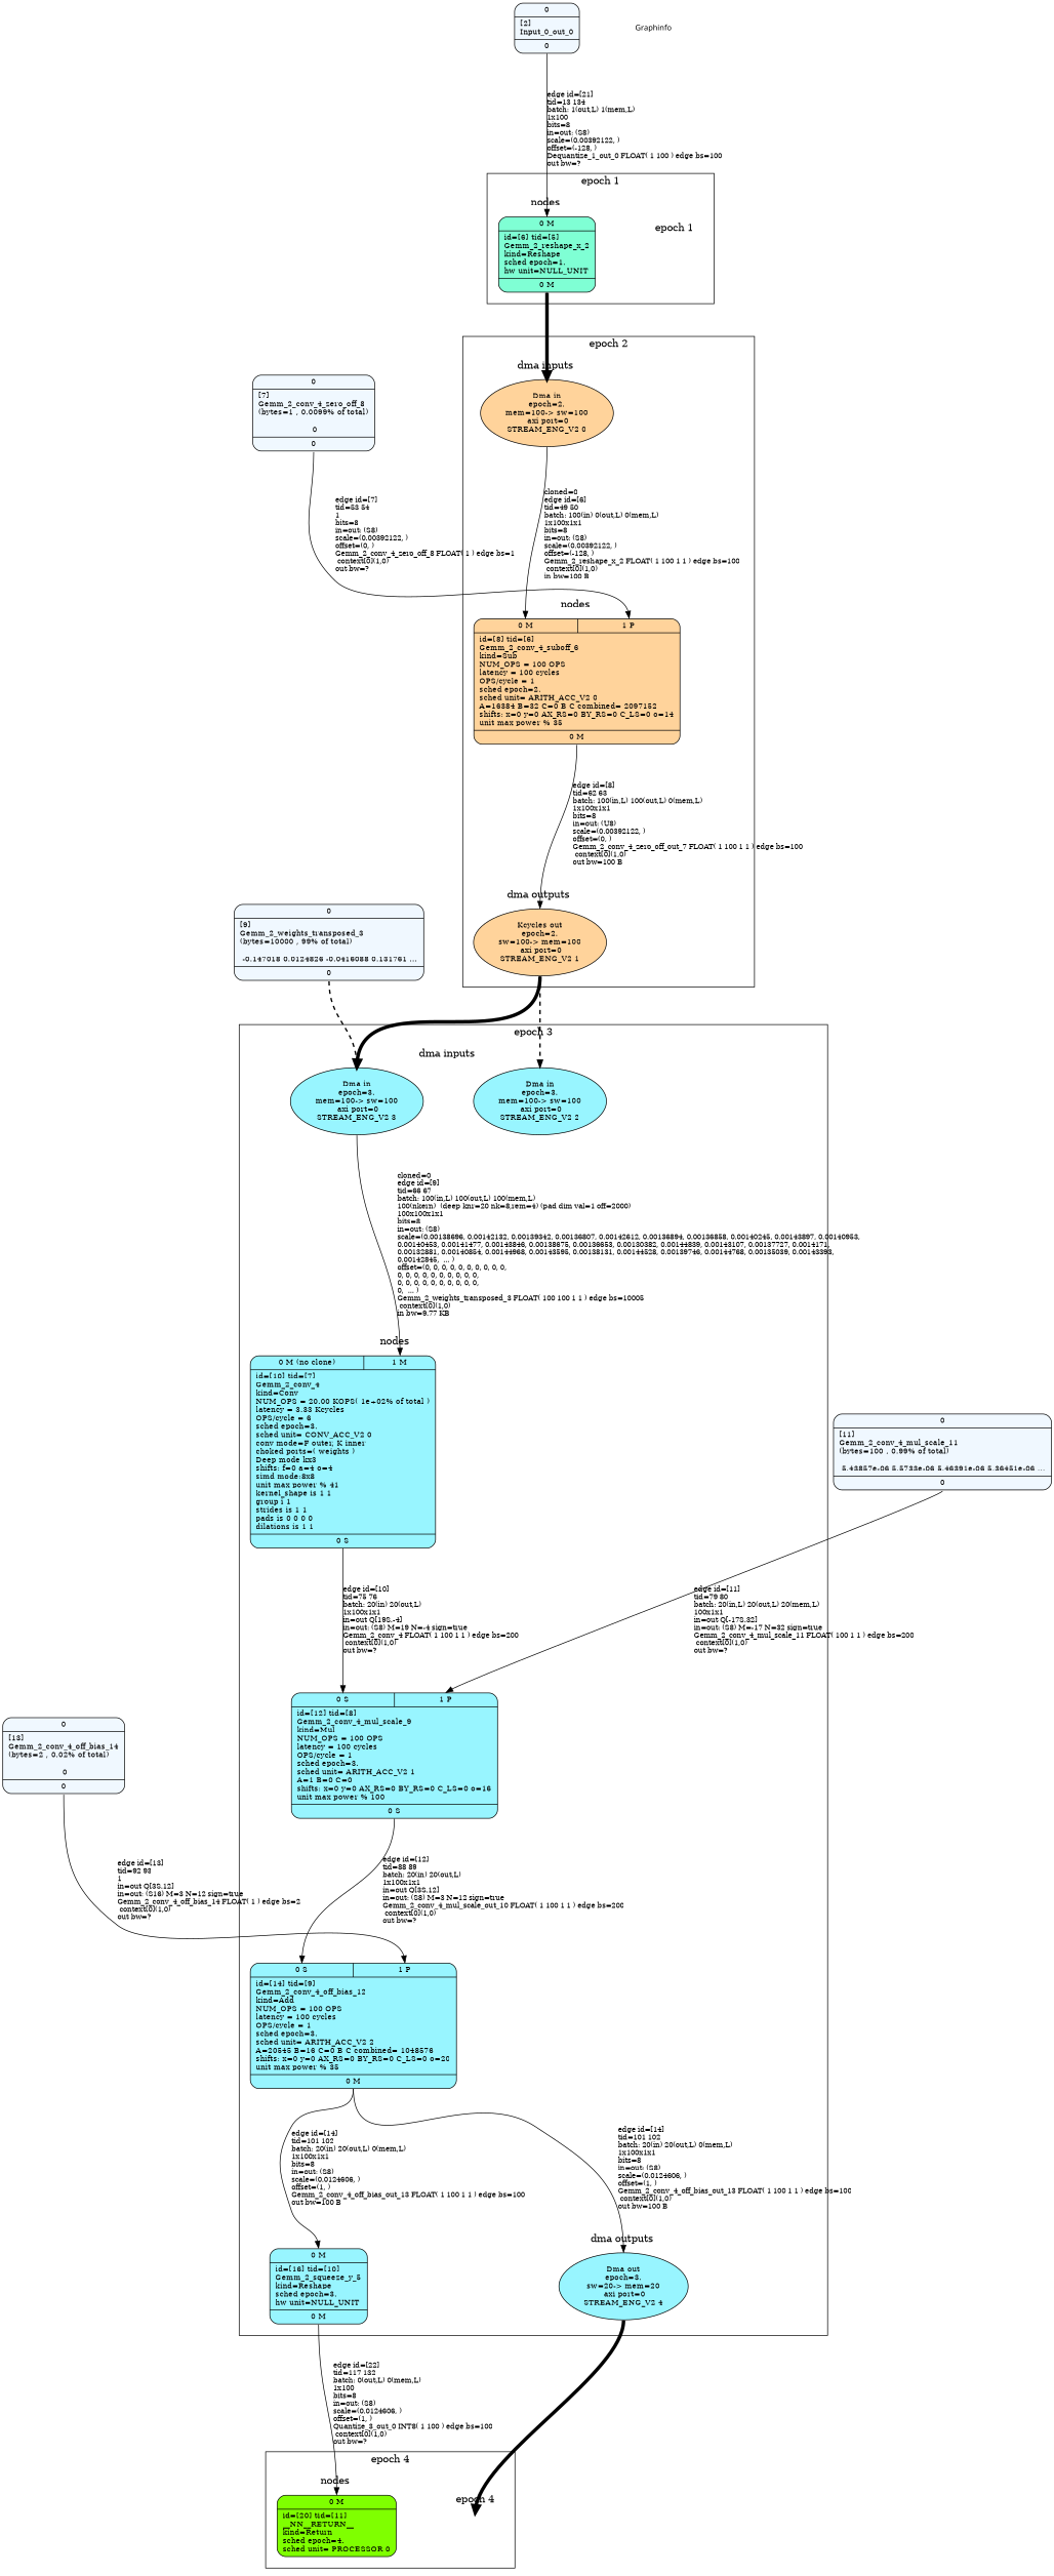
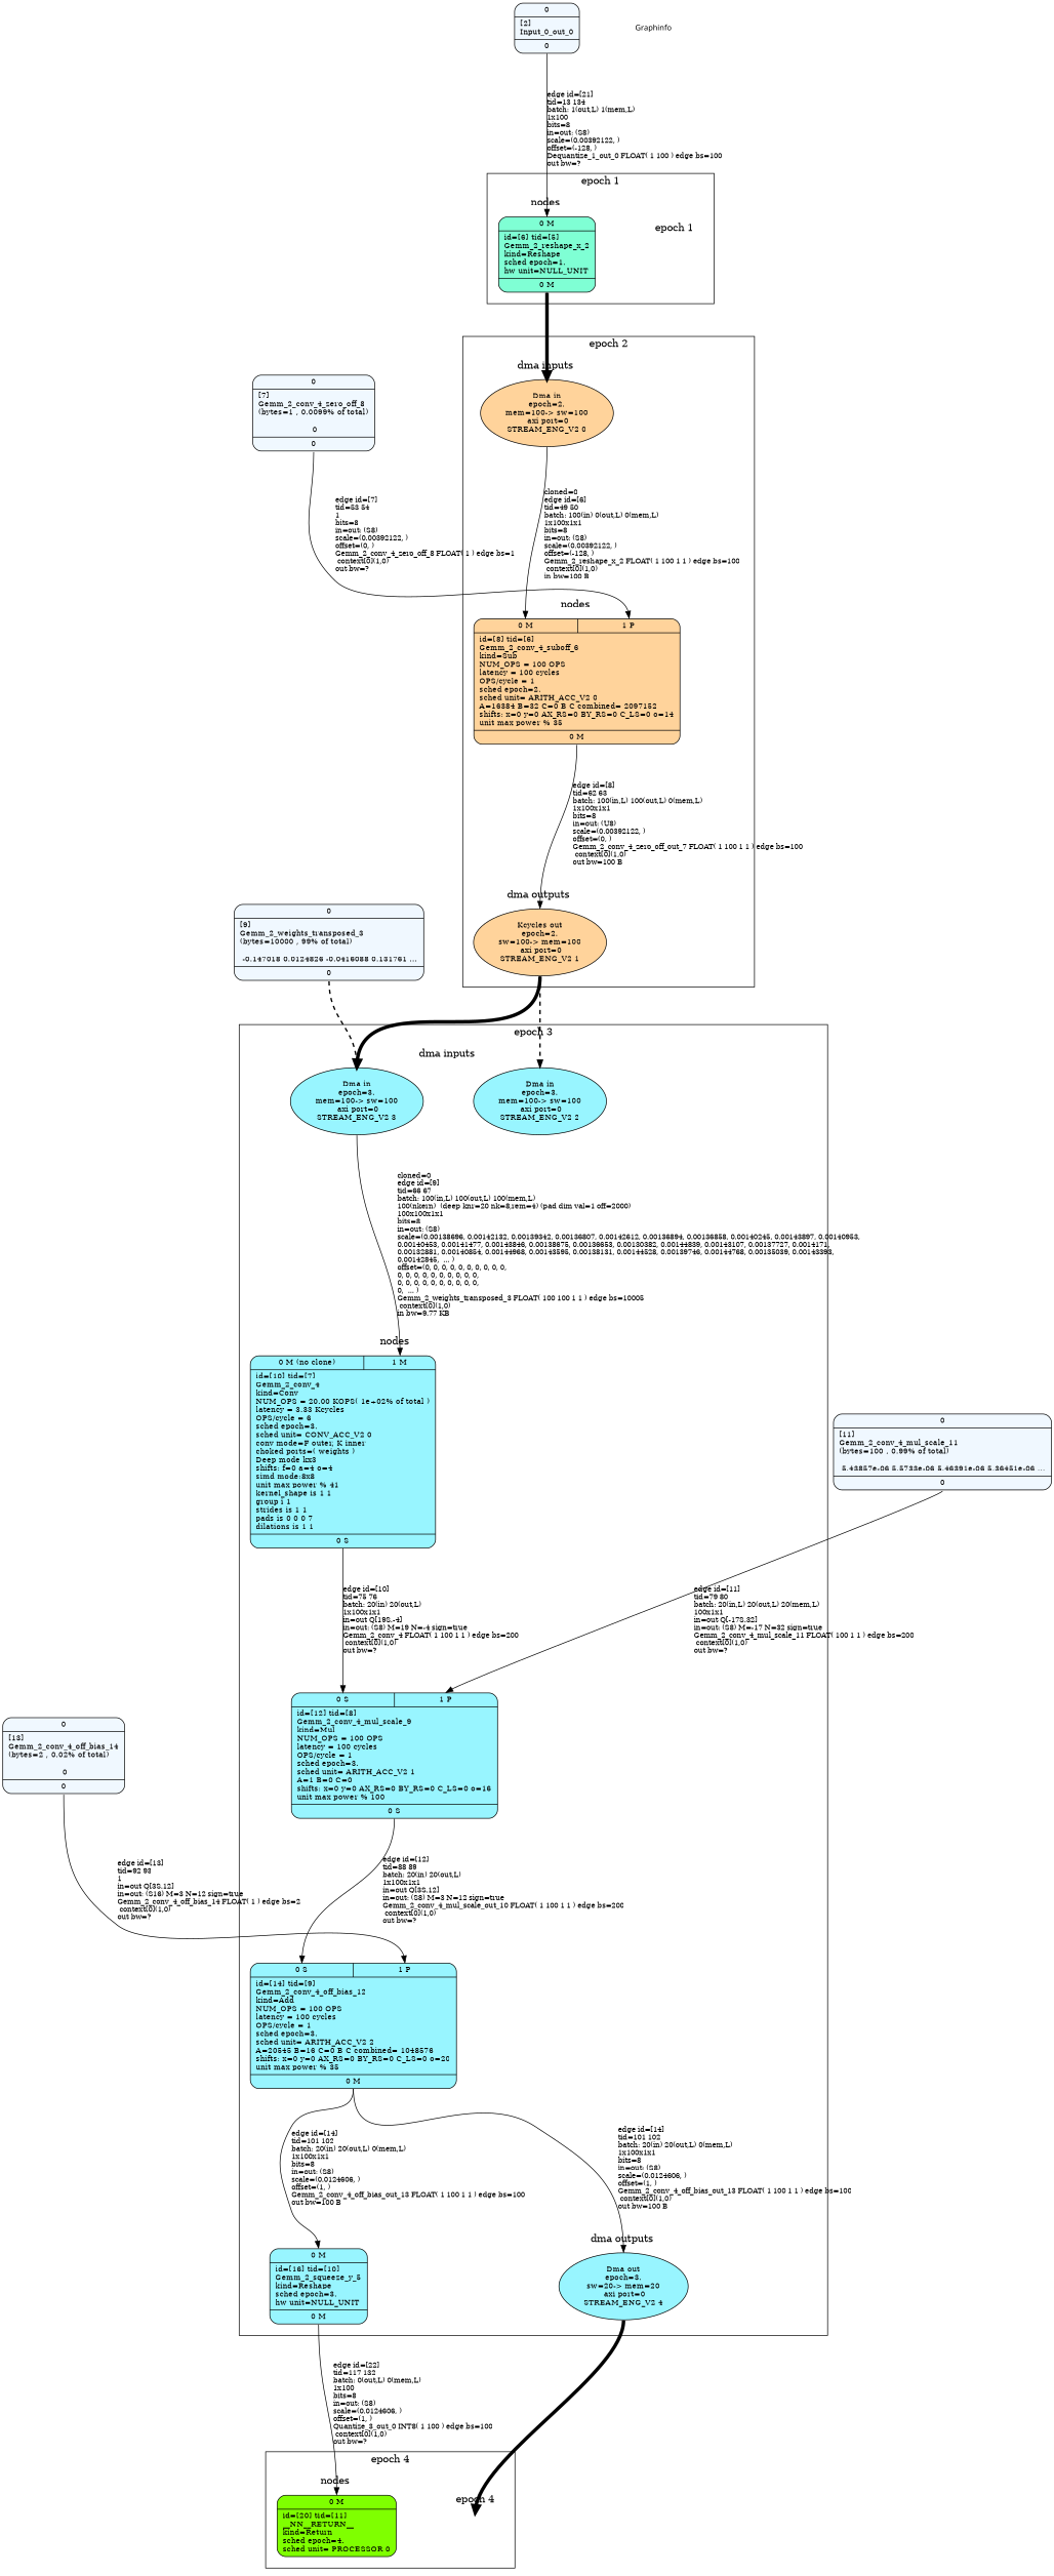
  digraph {
    compound=true
    fontsize=11
    nodesep=1
    rankdir=BU
    ranksep=1.5
    splines=spline
    node [fillcolor=cadetblue1 fontsize=11 shape=record style="rounded,filled"]
    edge [fontsize=10 headport=n tailport="o0:s"]
    n1 [fillcolor=aquamarine label="{ { < i0>  0 M } | id=[6] tid=[5]\lGemm_2_reshape_x_2\lkind=Reshape\lsched epoch=1.\lhw unit=NULL_UNIT\l | { < o0>  0 M } }"]
    dummy_1 [style=invis fillcolor="" shape=""]
    n3 [fillcolor=burlywood1 label="{ { < i0>  0 M  | < i1>  1 P } | id=[8] tid=[6]\lGemm_2_conv_4_suboff_6\lkind=Sub\lNUM_OPS = 100 OPS\llatency = 100 cycles\lOPS/cycle = 1\lsched epoch=2.\lsched unit= ARITH_ACC_V2 0\lA=16384 B=32 C=0 B C combined= 2097152\lshifts: x=0 y=0 AX_RS=0 BY_RS=0 C_LS=0 o=14\lunit max power % 35\l | { < o0>  0 M } }"]
    n4 [fillcolor=burlywood1 label="Dma in\nepoch=2.\nmem=100-> sw=100\n axi port=0\nSTREAM_ENG_V2 0" shape=ellipse width=0.1]
    n5 [fillcolor=burlywood1 label="Kcycles out\nepoch=2.\nsw=100-> mem=100\n axi port=0\nSTREAM_ENG_V2 1" shape=ellipse width=0.1]
-   n6 [label="{ { < i0>  0 M (no clone)  | < i1>  1 M } | id=[10] tid=[7]\lGemm_2_conv_4\lkind=Conv\lNUM_OPS = 20.00 KOPS( 1e+02% of total )\llatency = 3.33 Kcycles\lOPS/cycle = 6\lsched epoch=3.\lsched unit= CONV_ACC_V2 0\lconv mode=F outer, K inner\lchoked ports=( weights  )\lDeep mode kx3\lshifts: f=0 a=4 o=4\lsimd mode:8x8\lunit max power % 41\lkernel_shape is 1 1\lgroup i 1\lstrides is 1 1\lpads is 0 0 0 0\ldilations is 1 1\l | { < o0>  0 S } }"]
+   n6 [label="{ { < i0>  0 M (no clone)  | < i1>  1 M } | id=[10] tid=[7]\lGemm_2_conv_4\lkind=Conv\lNUM_OPS = 20.00 KOPS( 1e+02% of total )\llatency = 3.33 Kcycles\lOPS/cycle = 6\lsched epoch=3.\lsched unit= CONV_ACC_V2 0\lconv mode=F outer, K inner\lchoked ports=( weights  )\lDeep mode kx3\lshifts: f=0 a=4 o=4\lsimd mode:8x8\lunit max power % 41\lkernel_shape is 1 1\lgroup i 1\lstrides is 1 1\lpads is 0 0 0 7\ldilations is 1 1\l | { < o0>  0 S } }"]
    n7 [label="{ { < i0>  0 S  | < i1>  1 P } | id=[12] tid=[8]\lGemm_2_conv_4_mul_scale_9\lkind=Mul\lNUM_OPS = 100 OPS\llatency = 100 cycles\lOPS/cycle = 1\lsched epoch=3.\lsched unit= ARITH_ACC_V2 1\lA=1 B=0 C=0\lshifts: x=0 y=0 AX_RS=0 BY_RS=0 C_LS=0 o=16\lunit max power % 100\l | { < o0>  0 S } }"]
    n8 [label="{ { < i0>  0 S  | < i1>  1 P } | id=[14] tid=[9]\lGemm_2_conv_4_off_bias_12\lkind=Add\lNUM_OPS = 100 OPS\llatency = 100 cycles\lOPS/cycle = 1\lsched epoch=3.\lsched unit= ARITH_ACC_V2 2\lA=20545 B=16 C=0 B C combined= 1048576\lshifts: x=0 y=0 AX_RS=0 BY_RS=0 C_LS=0 o=20\lunit max power % 35\l | { < o0>  0 M } }"]
    n9 [label="{ { < i0>  0 M } | id=[16] tid=[10]\lGemm_2_squeeze_y_5\lkind=Reshape\lsched epoch=3.\lhw unit=NULL_UNIT\l | { < o0>  0 M } }"]
    n10 [label="Dma in\nepoch=3.\nmem=100-> sw=100\n axi port=0\nSTREAM_ENG_V2 3" shape=ellipse width=0.1]
    n11 [label="Dma in\nepoch=3.\nmem=100-> sw=100\n axi port=0\nSTREAM_ENG_V2 2" shape=ellipse width=0.1]
    n12 [label="Dma out\nepoch=3.\nsw=20-> mem=20\n axi port=0\nSTREAM_ENG_V2 4" shape=ellipse width=0.1]
    n13 [fillcolor=chartreuse label="{ { < i0>  0 M } | id=[20] tid=[11]\l__NN__RETURN__\lkind=Return\lsched epoch=4.\lsched unit= PROCESSOR 0\l}"]
    dummy_4 [style=invis fillcolor="" shape=""]
    Graphinfo [color=black fontname="Arial-Bold" shape=plaintext style=rounded fillcolor=""]
    n16 [fillcolor=aliceblue label="{ { <i0> 0} |  [13]\lGemm_2_conv_4_off_bias_14\l(bytes=2 , 0.02% of total)\l\l 0 | { <o0> 0} }"]
    n17 [fillcolor=aliceblue label="{ { <i0> 0} |  [2]\lInput_0_out_0 | { <o0> 0} }"]
    n18 [fillcolor=aliceblue label="{ { <i0> 0} |  [9]\lGemm_2_weights_transposed_3\l(bytes=10000 , 99% of total)\l\l -0.147018 0.0124826 -0.0416088 0.131761 ... | { <o0> 0} }"]
    n19 [fillcolor=aliceblue label="{ { <i0> 0} |  [11]\lGemm_2_conv_4_mul_scale_11\l(bytes=100 , 0.99% of total)\l\l 5.43857e-06 5.5733e-06 5.46391e-06 5.36451e-06 ... | { <o0> 0} }"]
    n20 [fillcolor=aliceblue label="{ { <i0> 0} |  [7]\lGemm_2_conv_4_zero_off_8\l(bytes=1 , 0.0099% of total)\l\l 0 | { <o0> 0} }"]
    subgraph cluster_1 {
      fontsize=14
      label="epoch 1"
      subgraph cluster_2 {
        fontsize=14
        label="epoch 1"
        peripheries=0
        dummy_1
      }
      subgraph cluster_3 {
        fontsize=14
        label="nodes "
        peripheries=0
        n1
      }
    }
    subgraph cluster_4 {
      fontsize=14
      label="epoch 2"
      subgraph cluster_5 {
        fontsize=14
        label="nodes "
        peripheries=0
        n3
      }
      subgraph cluster_6 {
        fontsize=14
        label="dma inputs "
        peripheries=0
        n4
      }
      subgraph cluster_7 {
        fontsize=14
        label="dma outputs "
        peripheries=0
        n5
      }
    }
    subgraph cluster_8 {
      fontsize=14
      label="epoch 3"
      subgraph cluster_9 {
        fontsize=14
        label="nodes "
        peripheries=0
        n6
        n7
        n8
        n9
      }
      subgraph cluster_10 {
        fontsize=14
        label="dma inputs "
        peripheries=0
        n10
        n11
      }
      subgraph cluster_11 {
        fontsize=14
        label="dma outputs "
        peripheries=0
        n12
      }
    }
    subgraph cluster_12 {
      fontsize=14
      label="epoch 4"
      subgraph cluster_13 {
        fontsize=14
        label="nodes "
        peripheries=0
        n13
      }
      subgraph cluster_14 {
        fontsize=14
        label="epoch 4"
        peripheries=0
        dummy_4
      }
    }
    n1 -> n4 [penwidth=5 strength=1000 tailport=s]
    n1 -> n4 [penwidth=2 style=dashed]
    n3 -> n5 [label="edge id=[8]\ltid=62 63\lbatch: 100(in,L) 100(out,L) 0(mem,L) \l1x100x1x1\lbits=8\lin=out: (U8)\lscale=(0.00392122, )\loffset=(0, )\lGemm_2_conv_4_zero_off_out_7 FLOAT( 1 100 1 1 ) edge bs=100\l context[0](1,0)\lout bw=100 B\l"]
    n4 -> n3 [headport="i0:n" label="cloned=0\ledge id=[6]\ltid=49 50\lbatch: 100(in) 0(out,L) 0(mem,L) \l1x100x1x1\lbits=8\lin=out: (S8)\lscale=(0.00392122, )\loffset=(-128, )\lGemm_2_reshape_x_2 FLOAT( 1 100 1 1 ) edge bs=100\l context[0](1,0)\lin bw=100 B\l" tailport=s]
    n5 -> n10 [penwidth=5 strength=1000 tailport=s]
    n5 -> n11 [penwidth=2 style=dashed tailport=s]
    n6 -> n7 [headport="i0:n" label="edge id=[10]\ltid=75 76\lbatch: 20(in) 20(out,L) \l1x100x1x1\lin=out Q[19S.-4]\lin=out: (S8) M=19 N=-4 sign=true\lGemm_2_conv_4 FLOAT( 1 100 1 1 ) edge bs=200\l context[0](1,0)\lout bw=?\l"]
    n7 -> n8 [headport="i0:n" label="edge id=[12]\ltid=88 89\lbatch: 20(in) 20(out,L) \l1x100x1x1\lin=out Q[3S.12]\lin=out: (S8) M=3 N=12 sign=true\lGemm_2_conv_4_mul_scale_out_10 FLOAT( 1 100 1 1 ) edge bs=200\l context[0](1,0)\lout bw=?\l"]
    n8 -> n9 [headport="i0:n" label="edge id=[14]\ltid=101 102\lbatch: 20(in) 20(out,L) 0(mem,L) \l1x100x1x1\lbits=8\lin=out: (S8)\lscale=(0.0124606, )\loffset=(1, )\lGemm_2_conv_4_off_bias_out_13 FLOAT( 1 100 1 1 ) edge bs=100\lout bw=100 B\l"]
    n8 -> n12 [label="edge id=[14]\ltid=101 102\lbatch: 20(in) 20(out,L) 0(mem,L) \l1x100x1x1\lbits=8\lin=out: (S8)\lscale=(0.0124606, )\loffset=(1, )\lGemm_2_conv_4_off_bias_out_13 FLOAT( 1 100 1 1 ) edge bs=100\l context[0](1,0)\lout bw=100 B\l"]
    n9 -> n13 [headport="i0:n" label="edge id=[22]\ltid=117 132\lbatch: 0(out,L) 0(mem,L) \l1x100\lbits=8\lin=out: (S8)\lscale=(0.0124606, )\loffset=(1, )\lQuantize_3_out_0 INT8( 1 100 ) edge bs=100\l context[0](1,0)\lout bw=?\l"]
    n10 -> n6 [headport="i1:n" label="cloned=0\ledge id=[9]\ltid=66 67\lbatch: 100(in,L) 100(out,L) 100(mem,L) \l100(nkern)  (deep knr=20 nk=8,rem=4) (pad dim val=1 off=2000)\l100x100x1x1\lbits=8\lin=out: (S8)\lscale=(0.00138696, 0.00142132, 0.00139342, 0.00136807, 0.00142612, 0.00136894, 0.00136858, 0.00140245, 0.00143897, 0.00140953, \l0.00140453, 0.00141477, 0.00143846, 0.00138675, 0.00136653, 0.00130382, 0.00144839, 0.00143107, 0.00137727, 0.0014171, \l0.00132881, 0.00140854, 0.00144968, 0.00143595, 0.00138131, 0.00144528, 0.00139746, 0.00144768, 0.00135039, 0.00143393, \l0.00142845,  ... )\loffset=(0, 0, 0, 0, 0, 0, 0, 0, 0, 0, \l0, 0, 0, 0, 0, 0, 0, 0, 0, 0, \l0, 0, 0, 0, 0, 0, 0, 0, 0, 0, \l0,  ... )\lGemm_2_weights_transposed_3 FLOAT( 100 100 1 1 ) edge bs=10005\l context[0](1,0)\lin bw=9.77 KB\l" tailport=s]
    n12 -> dummy_4 [penwidth=5 strength=1000 tailport=s]
    n16 -> n8 [headport="i1:n" label="edge id=[13]\ltid=92 93\l1\lin=out Q[3S.12]\lin=out: (S16) M=3 N=12 sign=true\lGemm_2_conv_4_off_bias_14 FLOAT( 1 ) edge bs=2\l context[0](1,0)\lout bw=?\l"]
    n17 -> n1 [headport="i0:n" label="edge id=[21]\ltid=13 134\lbatch: 1(out,L) 1(mem,L) \l1x100\lbits=8\lin=out: (S8)\lscale=(0.00392122, )\loffset=(-128, )\lDequantize_1_out_0 FLOAT( 1 100 ) edge bs=100\lout bw=?\l"]
    n18 -> n10 [penwidth=2 style=dashed]
    n19 -> n7 [headport="i1:n" label="edge id=[11]\ltid=79 80\lbatch: 20(in,L) 20(out,L) 20(mem,L) \l100x1x1\lin=out Q[-17S.32]\lin=out: (S8) M=-17 N=32 sign=true\lGemm_2_conv_4_mul_scale_11 FLOAT( 100 1 1 ) edge bs=200\l context[0](1,0)\lout bw=?\l"]
    n20 -> n3 [headport="i1:n" label="edge id=[7]\ltid=53 54\l1\lbits=8\lin=out: (S8)\lscale=(0.00392122, )\loffset=(0, )\lGemm_2_conv_4_zero_off_8 FLOAT( 1 ) edge bs=1\l context[0](1,0)\lout bw=?\l"]
  }
